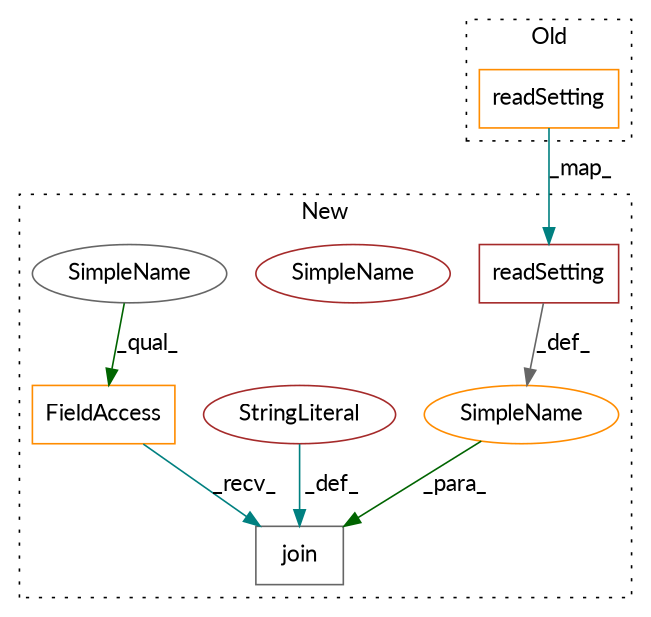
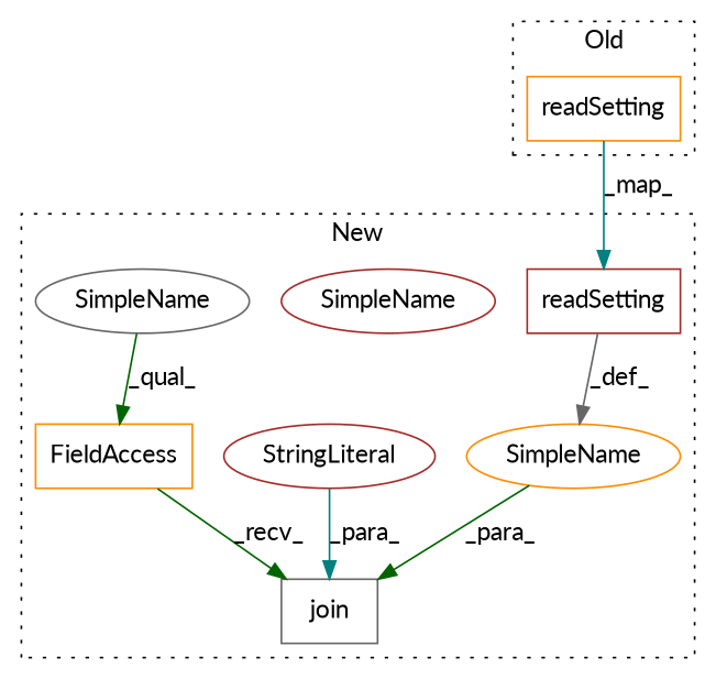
  digraph {
    fontname=Lato
    node [a=32 color=brown fontname=Lato l="12,1" s=9866 shape=box]
    edge [color=teal fontname=Lato]
    n1 [label=readSetting s="9896,9942"]
    n2 [a=42 color=darkorange label=SimpleName shape=ellipse l="" s=""]
    n3 [color=gray40 l="5,1" label=join s="9874,9943"]
    n4 [a=22 color=darkorange l=7 label=FieldAccess]
    n5 [a=42 l=2 label=SimpleName shape=ellipse]
    n6 [a=45 l=4 label=StringLiteral s=9887 shape=ellipse]
    n7 [a=42 color=gray40 l=2 label=SimpleName shape=ellipse]
    n8 [color=darkorange label=readSetting s="9515,9561"]
    subgraph cluster_1 {
      label=New
      style=dotted
      n1
      n2
      n3
      n4
      n5
      n6
      n7
    }
    subgraph cluster_2 {
      label=Old
      style=dotted
      n8
    }
    n1 -> n2 [color=gray40 label=_def_]
    n2 -> n3 [color=darkgreen label=_para_]
-   n4 -> n3 [label=_recv_]
-   n6 -> n3 [label=_def_]
+   n4 -> n3 [color=darkgreen label=_recv_]
+   n6 -> n3 [label=_para_]
    n7 -> n4 [color=darkgreen label=_qual_]
    n8 -> n1 [label=_map_]
  }
